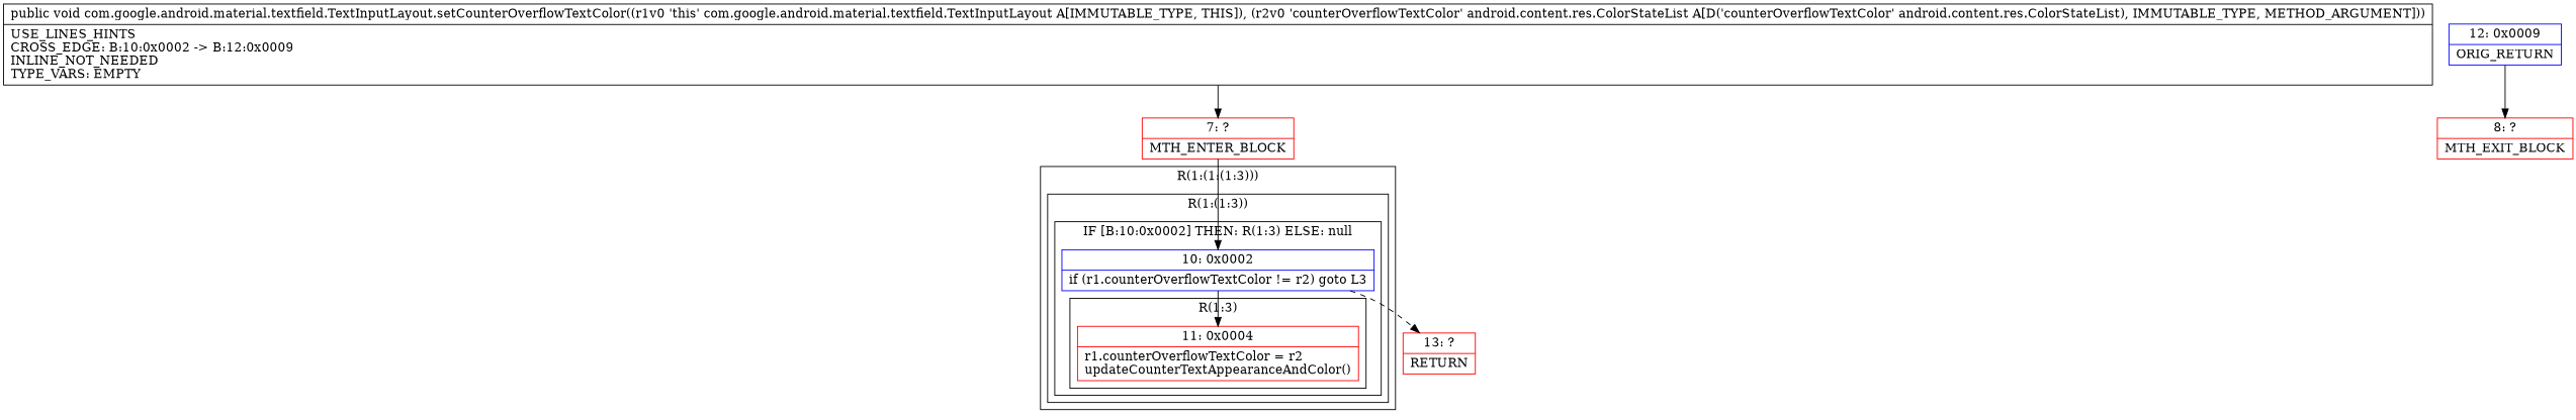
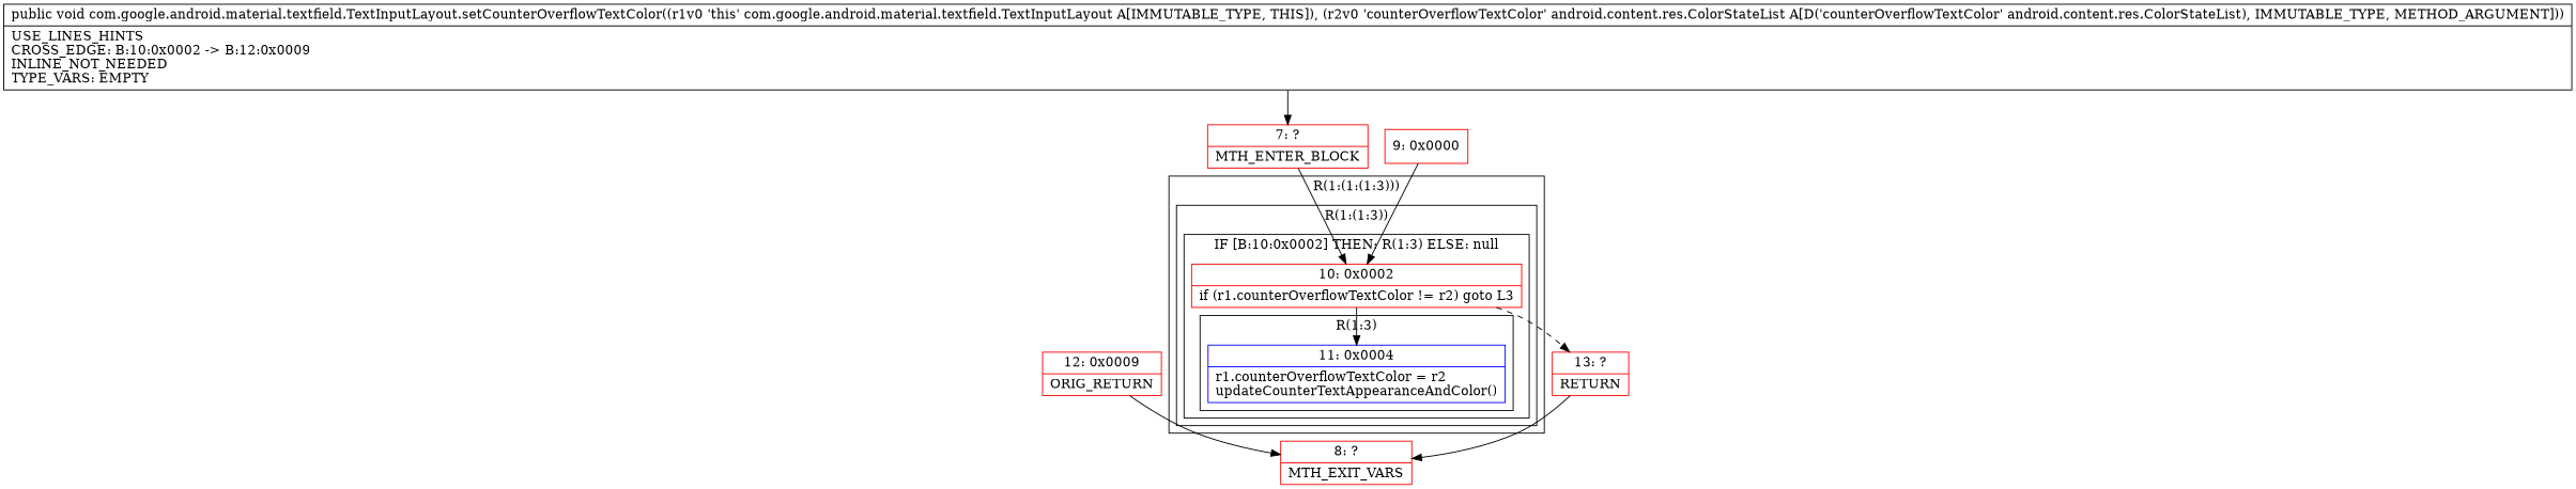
  digraph {
    node [color=red shape=record]
-   n1 [label="{11\:\ 0x0004|r1.counterOverflowTextColor = r2\lupdateCounterTextAppearanceAndColor()\l}"]
-   n2 [color=blue label="{10\:\ 0x0002|if (r1.counterOverflowTextColor != r2) goto L3\l}"]
+   n1 [color=blue label="{11\:\ 0x0004|r1.counterOverflowTextColor = r2\lupdateCounterTextAppearanceAndColor()\l}"]
+   n2 [label="{10\:\ 0x0002|if (r1.counterOverflowTextColor != r2) goto L3\l}"]
    n3 [label="{13\:\ ?|RETURN\l}"]
-   n4 [label="{8\:\ ?|MTH_EXIT_BLOCK\l}"]
-   n5 [color=blue label="{12\:\ 0x0009|ORIG_RETURN\l}"]
+   n4 [label="{8\:\ ?|MTH_EXIT_VARS\l}"]
+   n5 [label="{12\:\ 0x0009|ORIG_RETURN\l}"]
    n6 [label="{7\:\ ?|MTH_ENTER_BLOCK\l}"]
+   n7 [label="{9\:\ 0x0000}"]
    n8 [label="{public void com.google.android.material.textfield.TextInputLayout.setCounterOverflowTextColor((r1v0 'this' com.google.android.material.textfield.TextInputLayout A[IMMUTABLE_TYPE, THIS]), (r2v0 'counterOverflowTextColor' android.content.res.ColorStateList A[D('counterOverflowTextColor' android.content.res.ColorStateList), IMMUTABLE_TYPE, METHOD_ARGUMENT]))  | USE_LINES_HINTS\lCROSS_EDGE: B:10:0x0002 \-\> B:12:0x0009\lINLINE_NOT_NEEDED\lTYPE_VARS: EMPTY\l}" color=""]
    subgraph cluster_1 {
      label="R(1:(1:(1:3)))"
      subgraph cluster_2 {
        label="R(1:(1:3))"
        subgraph cluster_3 {
          label="IF [B:10:0x0002] THEN: R(1:3) ELSE: null"
          n2
          subgraph cluster_4 {
            label="R(1:3)"
            n1
          }
        }
      }
    }
    n2 -> n1
    n2 -> n3 [style=dashed]
+   n3 -> n4
    n5 -> n4
    n6 -> n2
+   n7 -> n2
    n8 -> n6
  }
